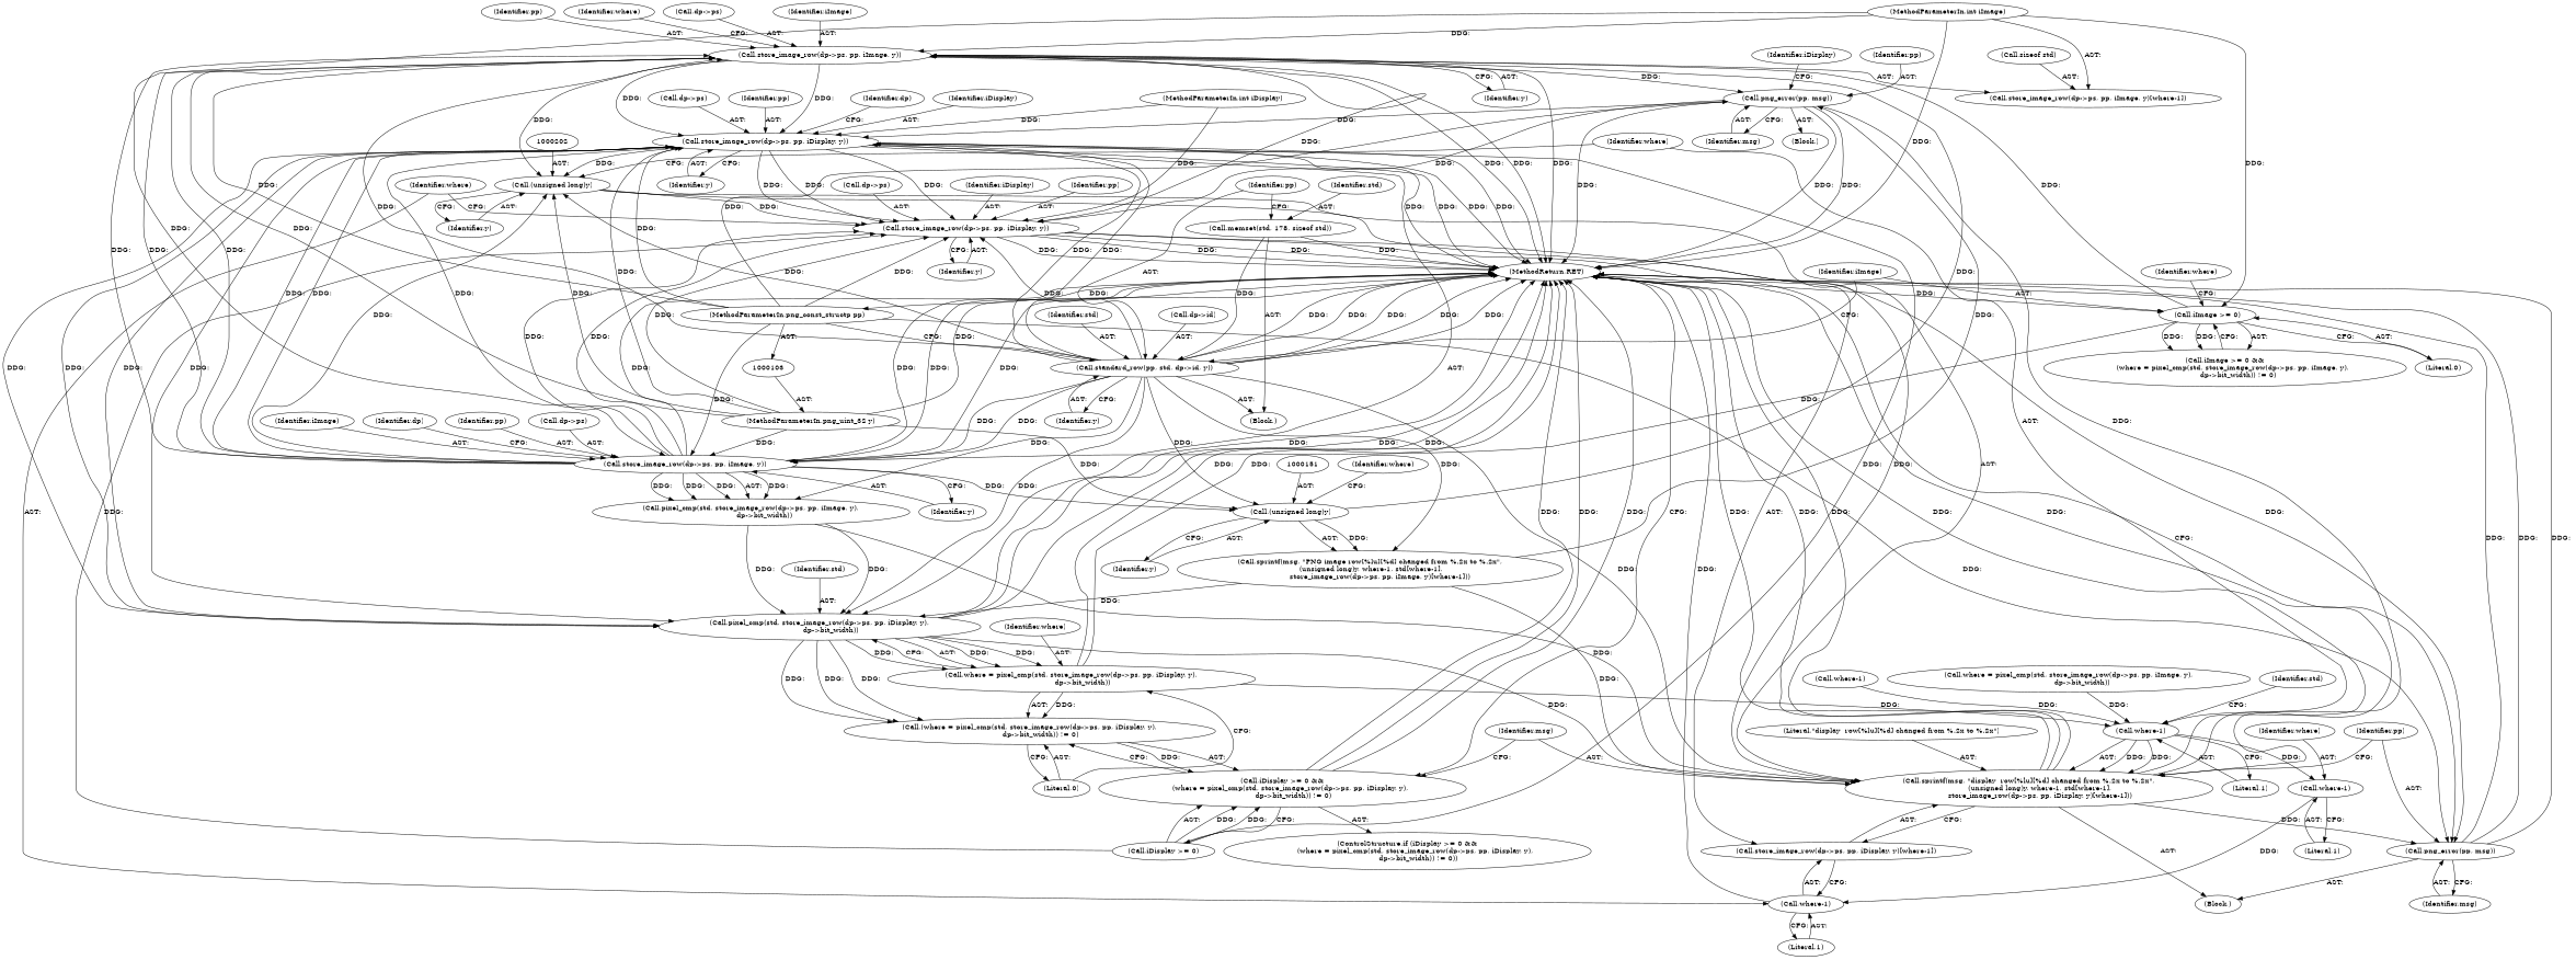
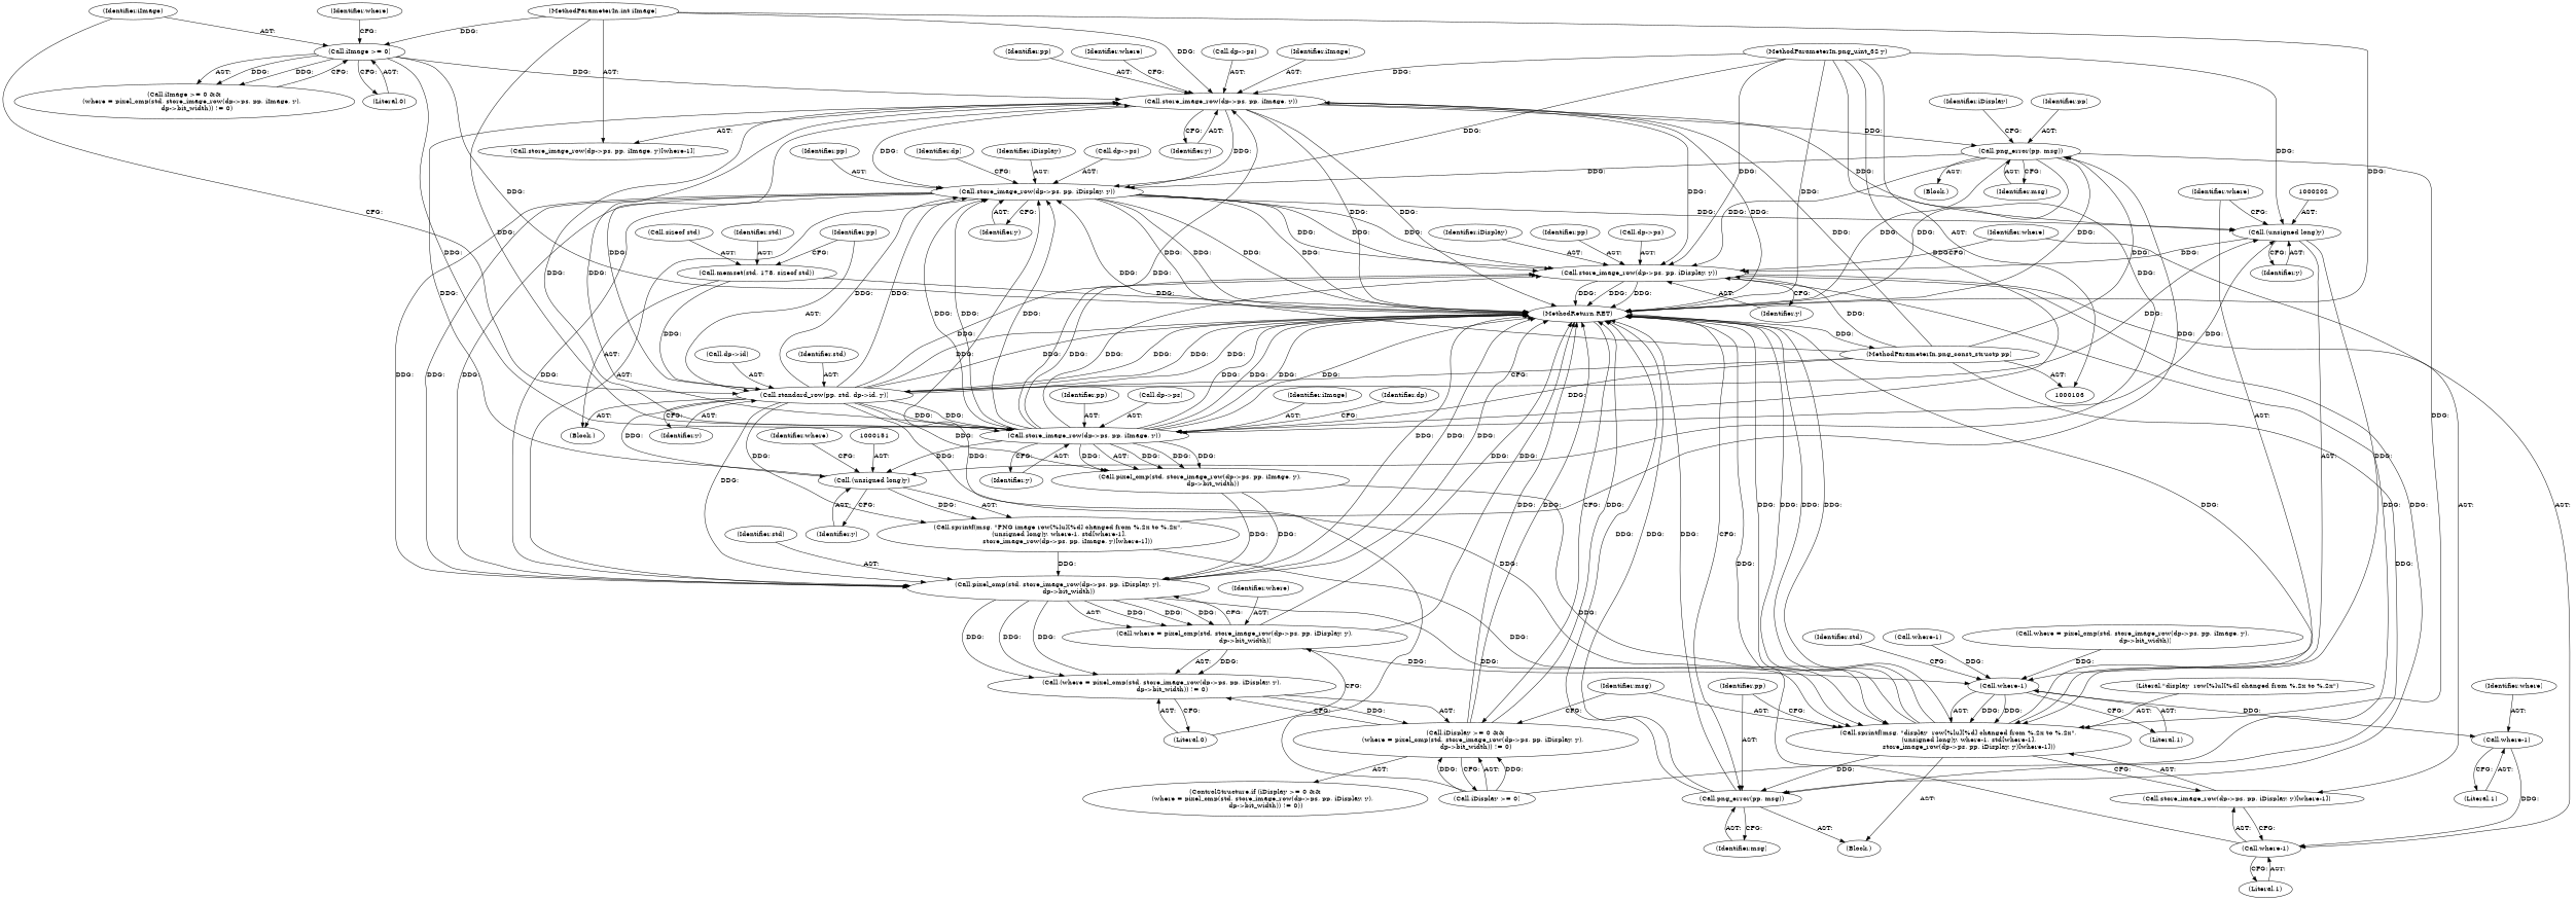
  digraph {
    fontname="DejaVu Serif"
    node [fontname="DejaVu Serif"]
    edge [fontname="DejaVu Serif"]
    n1 [label="(Call,store_image_row(dp->ps, pp, iImage, y))"]
    n2 [label="(Call,png_error(pp, msg))"]
    n3 [label="(Call,store_image_row(dp->ps, pp, iDisplay, y))"]
    n4 [label="(Call,(unsigned long)y)"]
    n5 [label="(Call,store_image_row(dp->ps, pp, iDisplay, y))"]
    n6 [label="(Call,store_image_row(dp->ps, pp, iImage, y)[where-1])"]
    n7 [label="(MethodReturn,RET)"]
    n8 [label="(Identifier,y)"]
    n9 [label="(Call,sprintf(msg, \"display  row[%lu][%d] changed from %.2x to %.2x\",\n          (unsigned long)y, where-1, std[where-1],\n          store_image_row(dp->ps, pp, iDisplay, y)[where-1]))"]
    n10 [label="(Identifier,msg)"]
    n11 [label="(Block,)"]
    n12 [label="(Call,pixel_cmp(std, store_image_row(dp->ps, pp, iDisplay, y),\n          dp->bit_width))"]
    n13 [label="(Identifier,y)"]
    n14 [label="(Identifier,y)"]
    n15 [label="(Call,png_error(pp, msg))"]
    n16 [label="(Call,store_image_row(dp->ps, pp, iDisplay, y)[where-1])"]
    n17 [label="(Identifier,y)"]
    n18 [label="(MethodParameterIn,png_const_structp pp)"]
    n19 [label="(Call,iDisplay >= 0 &&\n       (where = pixel_cmp(std, store_image_row(dp->ps, pp, iDisplay, y),\n          dp->bit_width)) != 0)"]
    n20 [label="(Call,store_image_row(dp->ps, pp, iImage, y))"]
    n21 [label="(Call,(unsigned long)y)"]
    n22 [label="(Call,pixel_cmp(std, store_image_row(dp->ps, pp, iImage, y),\n            dp->bit_width))"]
    n23 [label="(Identifier,y)"]
    n24 [label="(Call,sprintf(msg, \"PNG image row[%lu][%d] changed from %.2x to %.2x\",\n (unsigned long)y, where-1, std[where-1],\n         store_image_row(dp->ps, pp, iImage, y)[where-1]))"]
    n25 [label="(Identifier,y)"]
    n26 [label="(Call,standard_row(pp, std, dp->id, y))"]
    n27 [label="(Block,)"]
    n28 [label="(Identifier,y)"]
    n29 [label="(Call,(where = pixel_cmp(std, store_image_row(dp->ps, pp, iDisplay, y),\n          dp->bit_width)) != 0)"]
    n30 [label="(Call,where = pixel_cmp(std, store_image_row(dp->ps, pp, iDisplay, y),\n          dp->bit_width))"]
    n31 [label="(Block,)"]
    1000103
    n33 [label="(Identifier,msg)"]
    n34 [label="(Call,memset(std, 178, sizeof std))"]
    n35 [label="(Call,sizeof std)"]
    n36 [label="(MethodParameterIn,png_uint_32 y)"]
    n37 [label="(Call,iImage >= 0)"]
    n38 [label="(Literal,0)"]
    n39 [label="(Call,iImage >= 0 &&\n       (where = pixel_cmp(std, store_image_row(dp->ps, pp, iImage, y),\n            dp->bit_width)) != 0)"]
    n40 [label="(MethodParameterIn,int iImage)"]
    n41 [label="(Literal,0)"]
    n42 [label="(Call,where-1)"]
    n43 [label="(ControlStructure,if (iDisplay >= 0 &&\n       (where = pixel_cmp(std, store_image_row(dp->ps, pp, iDisplay, y),\n          dp->bit_width)) != 0))"]
    n44 [label="(Call,iDisplay >= 0)"]
    n45 [label="(Call,where-1)"]
    n46 [label="(Literal,1)"]
    n47 [label="(Call,where-1)"]
    n48 [label="(Literal,1)"]
    n49 [label="(Literal,1)"]
    n50 [label="(Identifier,pp)"]
    n51 [label="(Identifier,msg)"]
    n52 [label="(Call,dp->id)"]
    n53 [label="(Identifier,iImage)"]
    n54 [label="(Identifier,where)"]
    n55 [label="(Identifier,iDisplay)"]
    n56 [label="(Identifier,iImage)"]
    n57 [label="(Identifier,where)"]
    n58 [label="(Identifier,where)"]
    n59 [label="(Identifier,where)"]
    n60 [label="(Identifier,pp)"]
    n61 [label="(Identifier,iDisplay)"]
    n62 [label="(Identifier,pp)"]
    n63 [label="(Literal,\"display  row[%lu][%d] changed from %.2x to %.2x\")"]
    n64 [label="(Identifier,pp)"]
    n65 [label="(Identifier,pp)"]
    n66 [label="(Call,where-1)"]
    n67 [label="(Call,where = pixel_cmp(std, store_image_row(dp->ps, pp, iImage, y),\n            dp->bit_width))"]
    n68 [label="(Identifier,std)"]
    n69 [label="(Identifier,dp)"]
    n70 [label="(Identifier,where)"]
    n71 [label="(Identifier,pp)"]
    n72 [label="(Identifier,std)"]
    n73 [label="(Identifier,dp)"]
    n74 [label="(Identifier,iDisplay)"]
    n75 [label="(Call,dp->ps)"]
    n76 [label="(Identifier,std)"]
    n77 [label="(Identifier,where)"]
-   n78 [label="(MethodParameterIn,int iDisplay)"]
    n79 [label="(Call,dp->ps)"]
    n80 [label="(Identifier,pp)"]
    n81 [label="(Identifier,where)"]
    n82 [label="(Call,dp->ps)"]
    n83 [label="(Identifier,iImage)"]
    n84 [label="(Identifier,std)"]
    n85 [label="(Call,dp->ps)"]
    1000151
    1000202
    n1 -> n2 [label="DDG: "]
    n1 -> n3 [label="DDG: "]
    n1 -> n3 [label="DDG: "]
    n1 -> n4 [label="DDG: "]
    n1 -> n5 [label="DDG: "]
    n1 -> n6 [label="AST: "]
    n1 -> n7 [label="DDG: "]
    n1 -> n7 [label="DDG: "]
    n1 -> n7 [label="DDG: "]
    n1 -> n8 [label="CFG: "]
    n2 -> n3 [label="DDG: "]
    n2 -> n5 [label="DDG: "]
    n2 -> n7 [label="DDG: "]
    n2 -> n7 [label="DDG: "]
    n2 -> n7 [label="DDG: "]
    n2 -> n9 [label="DDG: "]
    n2 -> n10 [label="CFG: "]
    n2 -> n11 [label="AST: "]
    n3 -> n4 [label="DDG: "]
    n3 -> n5 [label="DDG: "]
    n3 -> n5 [label="DDG: "]
    n3 -> n5 [label="DDG: "]
    n3 -> n7 [label="DDG: "]
    n3 -> n7 [label="DDG: "]
    n3 -> n7 [label="DDG: "]
    n3 -> n7 [label="DDG: "]
    n3 -> n12 [label="AST: "]
    n3 -> n12 [label="DDG: "]
    n3 -> n12 [label="DDG: "]
    n3 -> n12 [label="DDG: "]
    n3 -> n12 [label="DDG: "]
    n3 -> n13 [label="CFG: "]
    n4 -> n5 [label="DDG: "]
    n4 -> n9 [label="AST: "]
    n4 -> n9 [label="DDG: "]
    n4 -> n14 [label="CFG: "]
    n5 -> n7 [label="DDG: "]
    n5 -> n7 [label="DDG: "]
    n5 -> n7 [label="DDG: "]
    n5 -> n15 [label="DDG: "]
    n5 -> n16 [label="AST: "]
    n5 -> n17 [label="CFG: "]
    n7 -> n15 [label="CFG: "]
    n7 -> n18 [label="DDG: "]
    n7 -> n19 [label="CFG: "]
    n8 -> n1 [label="AST: "]
    n9 -> n7 [label="DDG: "]
    n9 -> n7 [label="DDG: "]
    n9 -> n7 [label="DDG: "]
    n9 -> n7 [label="DDG: "]
    n9 -> n7 [label="DDG: "]
    n9 -> n15 [label="DDG: "]
    n9 -> n16 [label="CFG: "]
    n9 -> n31 [label="AST: "]
    n10 -> n2 [label="AST: "]
    n12 -> n7 [label="DDG: "]
    n12 -> n7 [label="DDG: "]
    n12 -> n7 [label="DDG: "]
    n12 -> n9 [label="DDG: "]
    n12 -> n29 [label="DDG: "]
    n12 -> n29 [label="DDG: "]
    n12 -> n29 [label="DDG: "]
    n12 -> n30 [label="AST: "]
    n12 -> n30 [label="DDG: "]
    n12 -> n30 [label="DDG: "]
    n12 -> n30 [label="DDG: "]
    n13 -> n3 [label="AST: "]
    n14 -> n4 [label="AST: "]
    n15 -> n7 [label="DDG: "]
    n15 -> n7 [label="DDG: "]
    n15 -> n7 [label="DDG: "]
    n15 -> n31 [label="AST: "]
    n15 -> n33 [label="CFG: "]
    n16 -> n9 [label="AST: "]
    n16 -> n47 [label="CFG: "]
    n17 -> n5 [label="AST: "]
    n18 -> n1 [label="DDG: "]
    n18 -> n2 [label="DDG: "]
    n18 -> n3 [label="DDG: "]
    n18 -> n5 [label="DDG: "]
    n18 -> n15 [label="DDG: "]
    n18 -> n20 [label="DDG: "]
    n18 -> n26 [label="CFG: "]
    n18 -> 1000103 [label="AST: "]
    n19 -> n7 [label="DDG: "]
    n19 -> n7 [label="DDG: "]
    n19 -> n7 [label="DDG: "]
    n19 -> n29 [label="CFG: "]
    n19 -> n43 [label="AST: "]
    n19 -> n44 [label="CFG: "]
    n20 -> n1 [label="DDG: "]
    n20 -> n1 [label="DDG: "]
    n20 -> n1 [label="DDG: "]
    n20 -> n3 [label="DDG: "]
    n20 -> n3 [label="DDG: "]
    n20 -> n3 [label="DDG: "]
    n20 -> n4 [label="DDG: "]
    n20 -> n5 [label="DDG: "]
    n20 -> n5 [label="DDG: "]
    n20 -> n7 [label="DDG: "]
    n20 -> n7 [label="DDG: "]
    n20 -> n7 [label="DDG: "]
    n20 -> n7 [label="DDG: "]
    n20 -> n21 [label="DDG: "]
    n20 -> n22 [label="AST: "]
    n20 -> n22 [label="DDG: "]
    n20 -> n22 [label="DDG: "]
    n20 -> n22 [label="DDG: "]
    n20 -> n22 [label="DDG: "]
    n20 -> n23 [label="CFG: "]
    n21 -> n1 [label="DDG: "]
    n21 -> n24 [label="AST: "]
    n21 -> n24 [label="DDG: "]
    n21 -> n25 [label="CFG: "]
    n22 -> n9 [label="DDG: "]
    n22 -> n12 [label="DDG: "]
    n22 -> n12 [label="DDG: "]
    n23 -> n20 [label="AST: "]
    n24 -> n2 [label="DDG: "]
    n24 -> n9 [label="DDG: "]
    n24 -> n12 [label="DDG: "]
    n25 -> n21 [label="AST: "]
    n26 -> n1 [label="DDG: "]
    n26 -> n3 [label="DDG: "]
    n26 -> n3 [label="DDG: "]
    n26 -> n4 [label="DDG: "]
    n26 -> n5 [label="DDG: "]
    n26 -> n7 [label="DDG: "]
    n26 -> n7 [label="DDG: "]
    n26 -> n7 [label="DDG: "]
    n26 -> n7 [label="DDG: "]
    n26 -> n7 [label="DDG: "]
    n26 -> n9 [label="DDG: "]
    n26 -> n12 [label="DDG: "]
    n26 -> n20 [label="DDG: "]
    n26 -> n20 [label="DDG: "]
    n26 -> n21 [label="DDG: "]
    n26 -> n22 [label="DDG: "]
    n26 -> n24 [label="DDG: "]
    n26 -> n27 [label="AST: "]
    n26 -> n28 [label="CFG: "]
    n28 -> n26 [label="AST: "]
    n29 -> n19 [label="AST: "]
    n29 -> n19 [label="DDG: "]
    n29 -> n41 [label="CFG: "]
    n30 -> n7 [label="DDG: "]
    n30 -> n7 [label="DDG: "]
    n30 -> n12 [label="CFG: "]
    n30 -> n29 [label="AST: "]
    n30 -> n29 [label="DDG: "]
    n30 -> n42 [label="DDG: "]
    n33 -> n15 [label="AST: "]
    n34 -> n7 [label="DDG: "]
    n34 -> n26 [label="DDG: "]
    n34 -> n27 [label="AST: "]
-   n35 -> n6 [label="AST: "]
+   n35 -> n34 [label="AST: "]
    n36 -> n1 [label="DDG: "]
    n36 -> n3 [label="DDG: "]
    n36 -> n4 [label="DDG: "]
    n36 -> n5 [label="DDG: "]
    n36 -> n7 [label="DDG: "]
    n36 -> n20 [label="DDG: "]
    n36 -> n21 [label="DDG: "]
-   1000103 -> n36 [label="AST: "]
+   n36 -> 1000103 [label="AST: "]
    n37 -> n1 [label="DDG: "]
-   n7 -> n37 [label="DDG: "]
+   n37 -> n7 [label="DDG: "]
    n37 -> n20 [label="DDG: "]
    n37 -> n38 [label="CFG: "]
    n37 -> n39 [label="AST: "]
    n37 -> n39 [label="DDG: "]
    n37 -> n39 [label="DDG: "]
    n38 -> n37 [label="AST: "]
    n39 -> n37 [label="CFG: "]
    n40 -> n1 [label="DDG: "]
    n40 -> n6 [label="AST: "]
    n40 -> n7 [label="DDG: "]
    n40 -> n20 [label="DDG: "]
    n40 -> n37 [label="DDG: "]
    n41 -> n29 [label="AST: "]
    n41 -> n30 [label="CFG: "]
    n42 -> n9 [label="AST: "]
    n42 -> n9 [label="DDG: "]
    n42 -> n9 [label="DDG: "]
    n42 -> n45 [label="DDG: "]
    n42 -> n46 [label="CFG: "]
    n44 -> n3 [label="DDG: "]
    n44 -> n5 [label="DDG: "]
    n44 -> n19 [label="AST: "]
    n44 -> n19 [label="DDG: "]
    n44 -> n19 [label="DDG: "]
    n45 -> n47 [label="DDG: "]
    n45 -> n48 [label="CFG: "]
    n46 -> n42 [label="AST: "]
    n47 -> n7 [label="DDG: "]
    n47 -> n16 [label="AST: "]
    n47 -> n49 [label="CFG: "]
    n48 -> n45 [label="AST: "]
    n49 -> n47 [label="AST: "]
    n50 -> n3 [label="AST: "]
    n51 -> n9 [label="AST: "]
    n51 -> n19 [label="CFG: "]
    n52 -> n26 [label="AST: "]
    n53 -> n26 [label="CFG: "]
    n53 -> n37 [label="AST: "]
    n54 -> n37 [label="CFG: "]
    n55 -> n5 [label="AST: "]
    n56 -> n20 [label="AST: "]
    n57 -> n21 [label="CFG: "]
    n58 -> n30 [label="AST: "]
    n59 -> n4 [label="CFG: "]
    n59 -> n42 [label="AST: "]
    n60 -> n26 [label="AST: "]
    n60 -> n34 [label="CFG: "]
    n61 -> n2 [label="CFG: "]
    n62 -> n2 [label="AST: "]
    n63 -> n9 [label="AST: "]
    n64 -> n9 [label="CFG: "]
    n64 -> n15 [label="AST: "]
    n65 -> n5 [label="AST: "]
    n66 -> n42 [label="DDG: "]
    n67 -> n42 [label="DDG: "]
    n68 -> n12 [label="AST: "]
    n69 -> n20 [label="CFG: "]
    n70 -> n5 [label="CFG: "]
    n70 -> n47 [label="AST: "]
    n71 -> n1 [label="AST: "]
    n72 -> n34 [label="AST: "]
    n73 -> n3 [label="CFG: "]
    n74 -> n3 [label="AST: "]
    n75 -> n3 [label="AST: "]
    n76 -> n42 [label="CFG: "]
    n77 -> n45 [label="AST: "]
-   n78 -> n3 [label="DDG: "]
-   n78 -> n5 [label="DDG: "]
    n79 -> n5 [label="AST: "]
    n80 -> n20 [label="AST: "]
    n81 -> n1 [label="CFG: "]
    n82 -> n1 [label="AST: "]
    n83 -> n1 [label="AST: "]
    n84 -> n26 [label="AST: "]
    n85 -> n20 [label="AST: "]
    1000151 -> n21 [label="AST: "]
    1000202 -> n4 [label="AST: "]
  }
